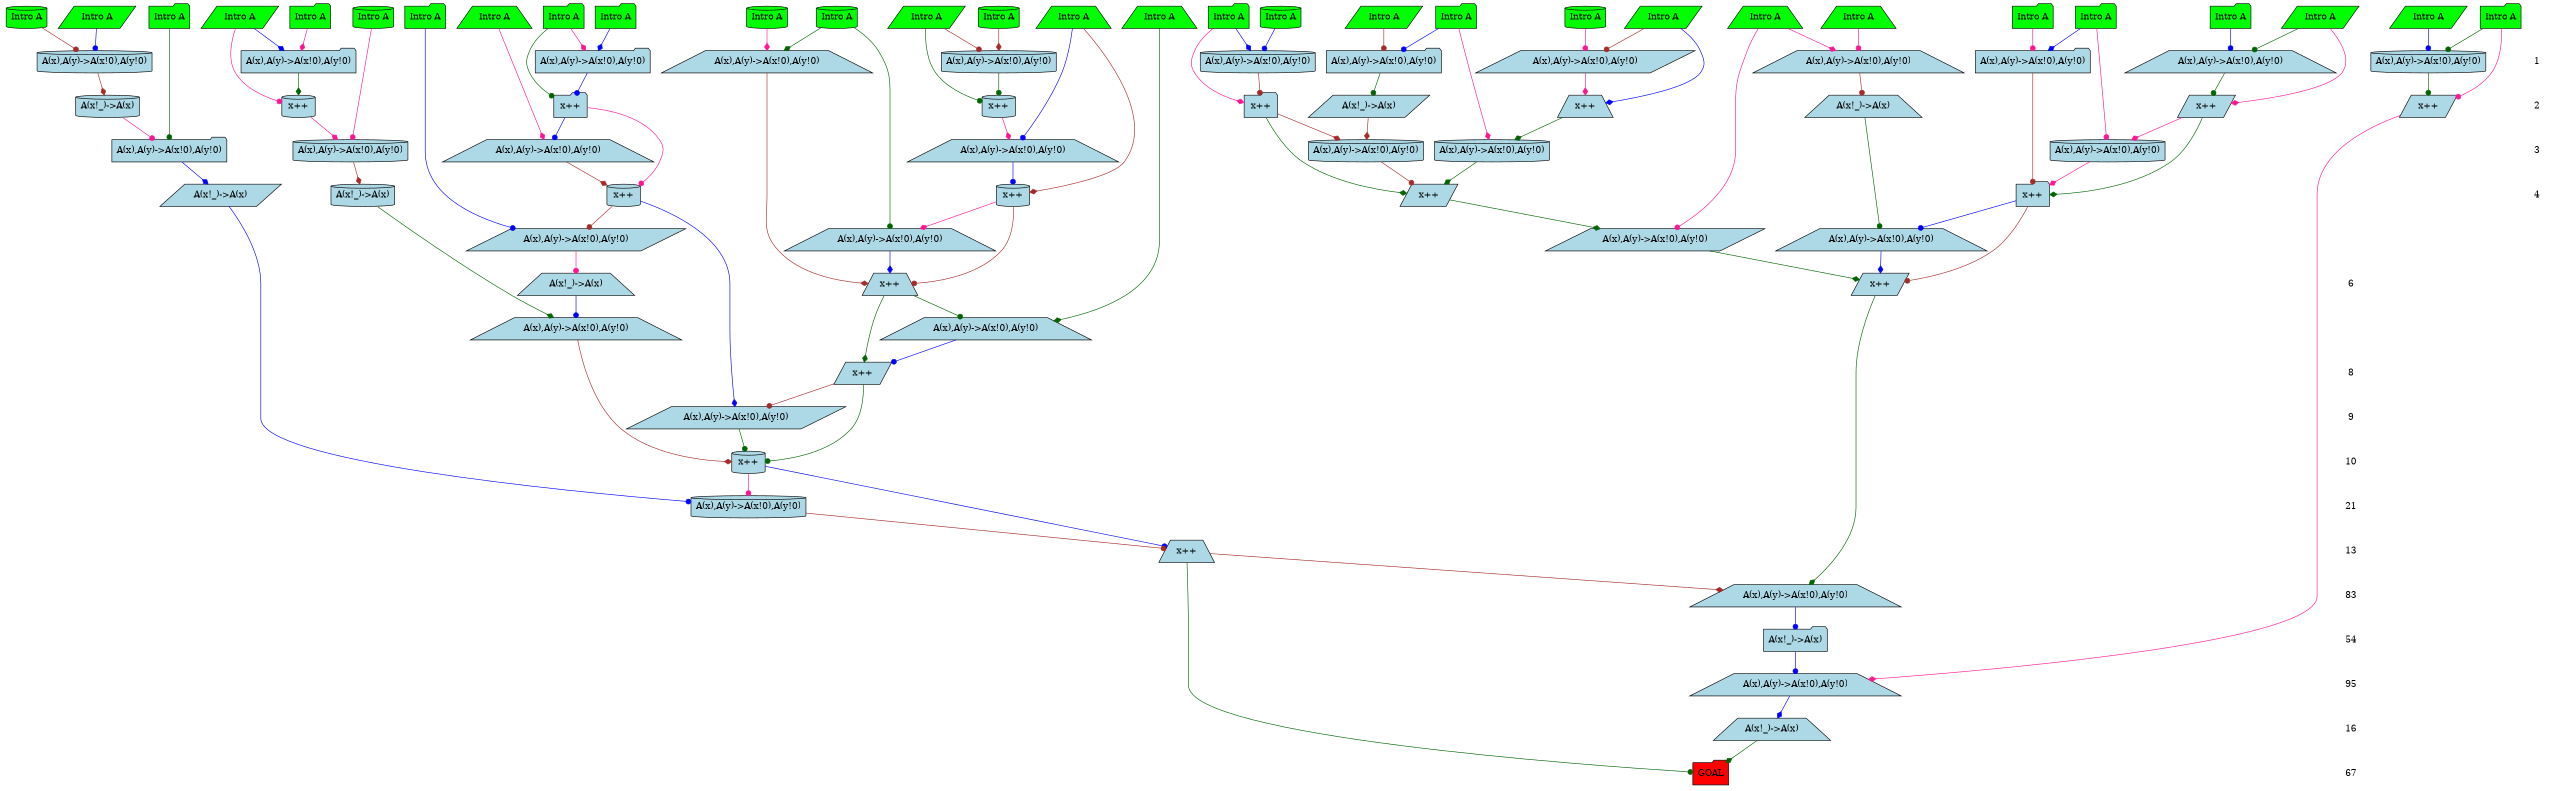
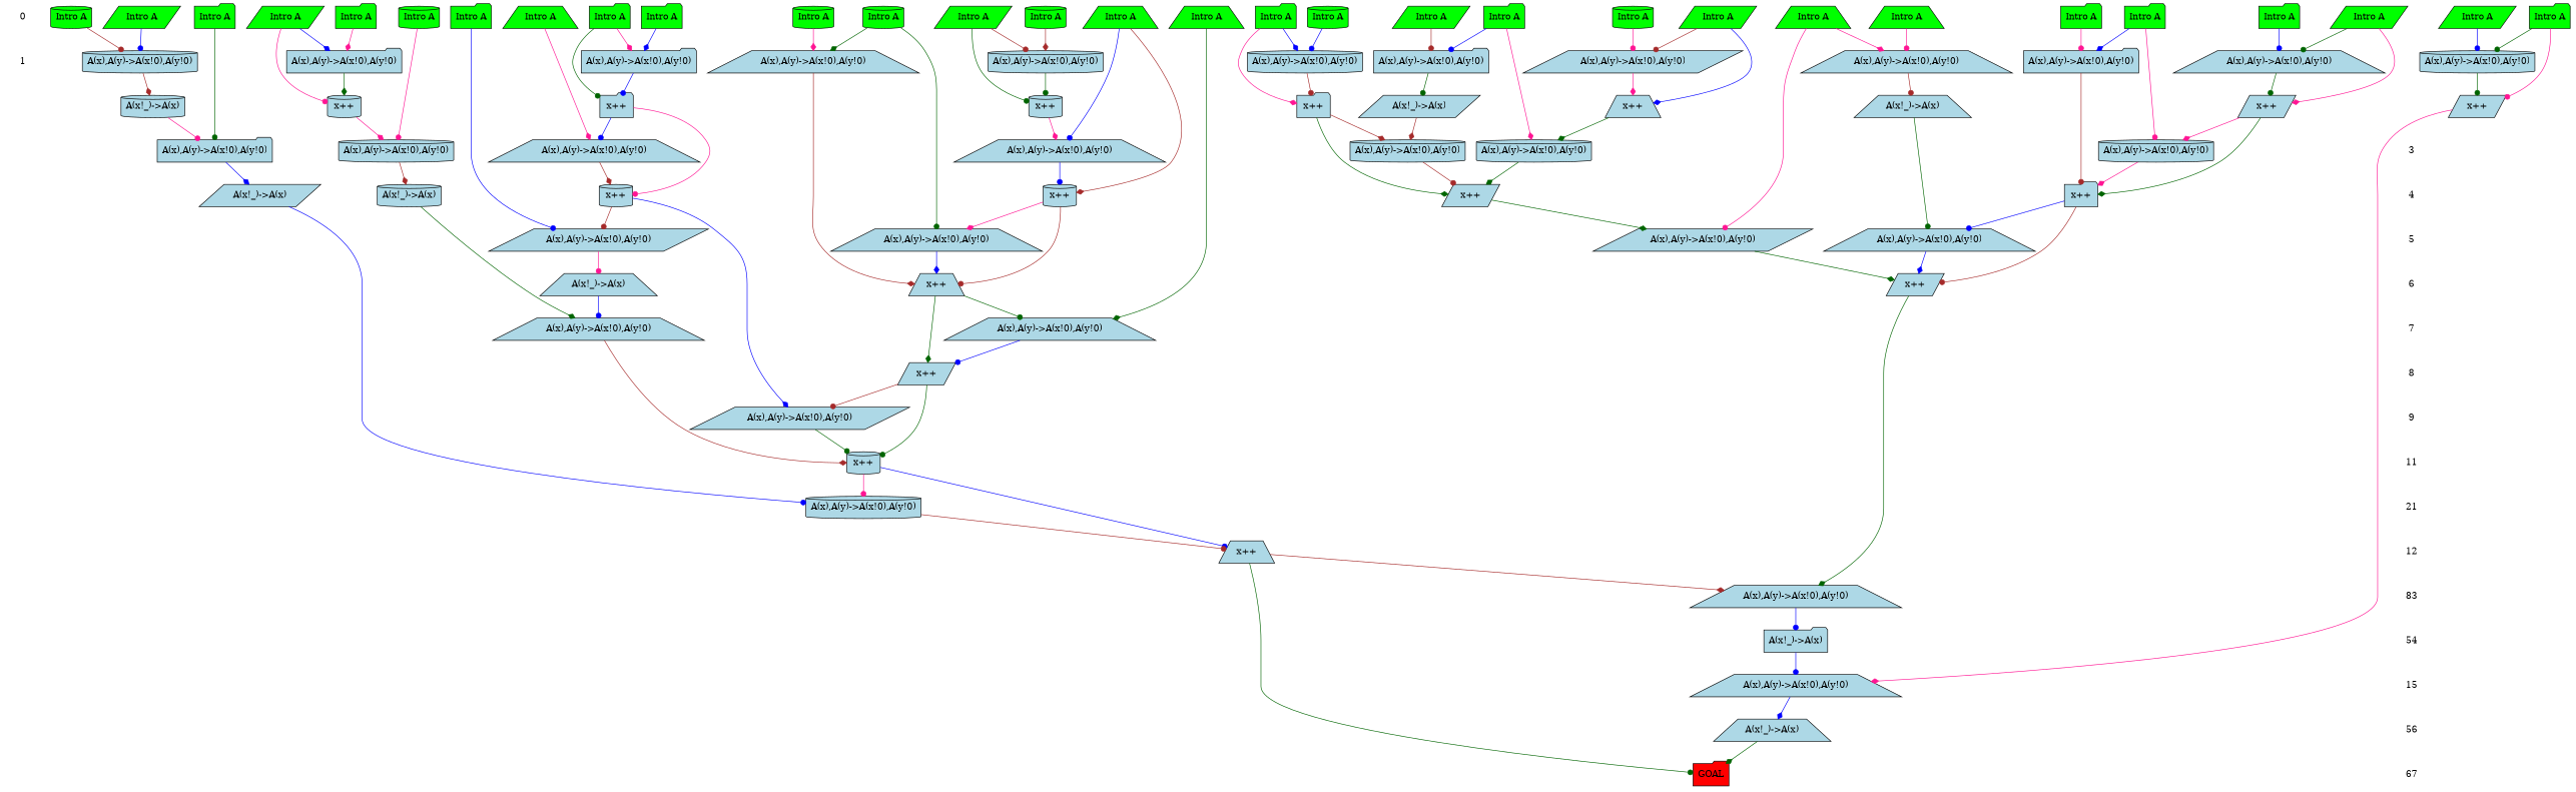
  digraph {
    ranksep=.5
    node [shape=cylinder fillcolor=lightblue style=filled]
    edge [arrowhead=dot color=darkgreen]
+   0 [shape=plaintext fillcolor="" style=""]
    n2 [fillcolor=green label="Intro A" shape=trapezium]
    n3 [fillcolor=green label="Intro A" shape=folder]
    n4 [fillcolor=green label="Intro A" shape=parallelogram]
    n5 [fillcolor=green label="Intro A" shape=folder]
    n6 [fillcolor=green label="Intro A" shape=folder]
    n7 [fillcolor=green label="Intro A" shape=parallelogram]
    n8 [fillcolor=green label="Intro A" shape=parallelogram]
    n9 [fillcolor=green label="Intro A" shape=folder]
    n10 [fillcolor=green label="Intro A" shape=trapezium]
    n11 [fillcolor=green label="Intro A" shape=trapezium]
    n12 [fillcolor=green label="Intro A" shape=trapezium]
    n13 [fillcolor=green label="Intro A" shape=folder]
    n14 [fillcolor=green label="Intro A"]
    n15 [fillcolor=green label="Intro A" shape=folder]
    n16 [fillcolor=green label="Intro A" shape=folder]
    n17 [fillcolor=green label="Intro A"]
    n18 [fillcolor=green label="Intro A"]
    n19 [fillcolor=green label="Intro A" shape=folder]
    n20 [fillcolor=green label="Intro A" shape=folder]
    n21 [fillcolor=green label="Intro A" shape=parallelogram]
    n22 [fillcolor=green label="Intro A" shape=parallelogram]
    n23 [fillcolor=green label="Intro A" shape=folder]
    n24 [fillcolor=green label="Intro A" shape=folder]
    n25 [fillcolor=green label="Intro A"]
    n26 [fillcolor=green label="Intro A"]
    n27 [fillcolor=green label="Intro A" shape=trapezium]
    n28 [fillcolor=green label="Intro A" shape=parallelogram]
    n29 [fillcolor=green label="Intro A" shape=parallelogram]
    n30 [fillcolor=green label="Intro A"]
    n31 [fillcolor=green label="Intro A"]
    1 [shape=plaintext fillcolor="" style=""]
    n33 [label="A(x),A(y)->A(x!0),A(y!0)"]
    n34 [label="A(x),A(y)->A(x!0),A(y!0)"]
    n35 [label="A(x),A(y)->A(x!0),A(y!0)" shape=folder]
    n36 [label="A(x),A(y)->A(x!0),A(y!0)"]
    n37 [label="A(x),A(y)->A(x!0),A(y!0)" shape=trapezium]
    n38 [label="A(x),A(y)->A(x!0),A(y!0)" shape=folder]
    n39 [label="A(x),A(y)->A(x!0),A(y!0)" shape=folder]
    n40 [label="A(x),A(y)->A(x!0),A(y!0)" shape=parallelogram]
    n41 [label="A(x),A(y)->A(x!0),A(y!0)" shape=trapezium]
    n42 [label="A(x),A(y)->A(x!0),A(y!0)" shape=folder]
    n43 [label="A(x),A(y)->A(x!0),A(y!0)" shape=trapezium]
    n44 [label="A(x),A(y)->A(x!0),A(y!0)"]
-   2 [shape=plaintext fillcolor="" style=""]
    n46 [label="x++"]
    n47 [label="x++" shape=folder]
    n48 [label="x++" shape=folder]
    n49 [label="x++" shape=parallelogram]
    n50 [label="x++"]
    n51 [label="A(x!_)->A(x)"]
    n52 [label="x++" shape=trapezium]
    n53 [label="A(x!_)->A(x)" shape=parallelogram]
    n54 [label="A(x!_)->A(x)" shape=trapezium]
    n55 [label="x++" shape=parallelogram]
    3 [shape=plaintext fillcolor="" style=""]
    n57 [label="A(x),A(y)->A(x!0),A(y!0)" shape=trapezium]
    n58 [label="A(x),A(y)->A(x!0),A(y!0)" shape=trapezium]
    n59 [label="A(x),A(y)->A(x!0),A(y!0)"]
    n60 [label="A(x),A(y)->A(x!0),A(y!0)" shape=folder]
    n61 [label="A(x),A(y)->A(x!0),A(y!0)"]
    n62 [label="A(x),A(y)->A(x!0),A(y!0)"]
    n63 [label="A(x),A(y)->A(x!0),A(y!0)"]
    4 [shape=plaintext fillcolor="" style=""]
    n65 [label="x++"]
    n66 [label="x++"]
    n67 [label="A(x!_)->A(x)" shape=parallelogram]
    n68 [label="x++" shape=folder]
    n69 [label="A(x!_)->A(x)"]
    n70 [label="x++" shape=parallelogram]
+   5 [shape=plaintext fillcolor="" style=""]
    n72 [label="A(x),A(y)->A(x!0),A(y!0)" shape=parallelogram]
    n73 [label="A(x),A(y)->A(x!0),A(y!0)" shape=trapezium]
    n74 [label="A(x),A(y)->A(x!0),A(y!0)" shape=parallelogram]
    n75 [label="A(x),A(y)->A(x!0),A(y!0)" shape=trapezium]
    6 [shape=plaintext fillcolor="" style=""]
    n77 [label="A(x!_)->A(x)" shape=trapezium]
    n78 [label="x++" shape=trapezium]
    n79 [label="x++" shape=parallelogram]
+   7 [shape=plaintext fillcolor="" style=""]
    n81 [label="A(x),A(y)->A(x!0),A(y!0)" shape=trapezium]
    n82 [label="A(x),A(y)->A(x!0),A(y!0)" shape=trapezium]
    8 [shape=plaintext fillcolor="" style=""]
    n84 [label="x++" shape=parallelogram]
    9 [shape=plaintext fillcolor="" style=""]
    n86 [label="A(x),A(y)->A(x!0),A(y!0)" shape=parallelogram]
-   10 [shape=plaintext fillcolor="" style=""]
+   10 [shape=plaintext label=11 fillcolor="" style=""]
    n88 [label="x++"]
    n89 [label=21 shape=plaintext fillcolor="" style=""]
    n90 [label="A(x),A(y)->A(x!0),A(y!0)"]
-   12 [shape=plaintext label=13 fillcolor="" style=""]
+   12 [shape=plaintext fillcolor="" style=""]
    n92 [label="x++" shape=trapezium]
    n93 [label=83 shape=plaintext fillcolor="" style=""]
    n94 [label="A(x),A(y)->A(x!0),A(y!0)" shape=trapezium]
    n95 [label=54 shape=plaintext fillcolor="" style=""]
    n96 [label="A(x!_)->A(x)" shape=folder]
-   15 [shape=plaintext label=95 fillcolor="" style=""]
+   15 [shape=plaintext fillcolor="" style=""]
    n98 [label="A(x),A(y)->A(x!0),A(y!0)" shape=trapezium]
-   16 [shape=plaintext fillcolor="" style=""]
+   16 [shape=plaintext label=56 fillcolor="" style=""]
    n100 [label="A(x!_)->A(x)" shape=trapezium]
    n101 [label=67 shape=plaintext fillcolor="" style=""]
    n102 [fillcolor=red label=GOAL shape=folder]
    subgraph sub_1 {
      rank=same
+     0
      n2
      n3
      n4
      n5
      n6
      n7
      n8
      n9
      n10
      n11
      n12
      n13
      n14
      n15
      n16
      n17
      n18
      n19
      n20
      n21
      n22
      n23
      n24
      n25
      n26
      n27
      n28
      n29
      n30
      n31
    }
    subgraph sub_2 {
      rank=same
      1
      n33
      n34
      n35
      n36
      n37
      n38
      n39
      n40
      n41
      n42
      n43
      n44
    }
    subgraph sub_3 {
      rank=same
-     2
      n46
      n47
      n48
      n49
      n50
      n51
      n52
      n53
      n54
      n55
    }
    subgraph sub_4 {
      rank=same
      3
      n57
      n58
      n59
      n60
      n61
      n62
      n63
    }
    subgraph sub_5 {
      rank=same
      4
      n65
      n66
      n67
      n68
      n69
      n70
    }
    subgraph sub_6 {
      rank=same
+     5
      n72
      n73
      n74
      n75
    }
    subgraph sub_7 {
      rank=same
      6
      n77
      n78
      n79
    }
    subgraph sub_8 {
      rank=same
+     7
      n81
      n82
    }
    subgraph sub_9 {
      rank=same
      8
      n84
    }
    subgraph sub_10 {
      rank=same
      9
      n86
    }
    subgraph sub_11 {
      rank=same
      10
      n88
    }
    subgraph sub_12 {
      rank=same
      n89
      n90
    }
    subgraph sub_13 {
      rank=same
      12
      n92
    }
    subgraph sub_14 {
      rank=same
      n93
      n94
    }
    subgraph sub_15 {
      rank=same
      n95
      n96
    }
    subgraph sub_16 {
      rank=same
      15
      n98
    }
    subgraph sub_17 {
      rank=same
      16
      n100
    }
    subgraph sub_18 {
      rank=same
      n101
      n102
    }
+   0 -> 1 [style=invis arrowhead="" color=""]
    n2 -> n43 [color=deeppink]
    n3 -> n72 [color=blue]
    n4 -> n34 [color=blue]
    n5 -> n35 [arrowhead=diamond color=deeppink]
    n5 -> n47
    n6 -> n42 [arrowhead=diamond color=blue]
    n6 -> n59 [color=deeppink]
    n7 -> n40 [color=brown]
    n7 -> n52 [arrowhead=diamond color=blue]
    n8 -> n39 [arrowhead=diamond color=blue]
    n8 -> n50 [color=deeppink]
    n9 -> n37 [color=blue]
    n10 -> n57 [arrowhead=diamond color=deeppink]
    n11 -> n81 [arrowhead=diamond]
    n12 -> n43 [arrowhead=diamond color=deeppink]
    n12 -> n74 [color=deeppink]
    n13 -> n38 [color=blue]
    n13 -> n63 [arrowhead=diamond color=deeppink]
    n14 -> n41 [arrowhead=diamond]
    n14 -> n73
    n15 -> n60
    n16 -> n44
    n16 -> n55 [color=deeppink]
    n17 -> n61 [color=deeppink]
    n18 -> n40 [color=deeppink]
    n19 -> n39 [arrowhead=diamond color=deeppink]
    n20 -> n42 [color=deeppink]
    n21 -> n33 [color=brown]
    n21 -> n46
    n22 -> n38 [color=brown]
    n23 -> n36 [arrowhead=diamond color=blue]
    n23 -> n48 [arrowhead=diamond color=deeppink]
    n24 -> n35 [arrowhead=diamond color=blue]
    n25 -> n33 [arrowhead=diamond color=brown]
    n26 -> n36 [color=blue]
    n27 -> n58 [color=blue]
    n27 -> n66 [arrowhead=diamond color=brown]
    n28 -> n37
    n28 -> n49 [arrowhead=diamond color=deeppink]
    n29 -> n44 [color=blue]
    n30 -> n41 [arrowhead=diamond color=deeppink]
    n31 -> n34 [color=brown]
-   1 -> 2 [style=invis arrowhead="" color=""]
    n33 -> n46
    n34 -> n51 [arrowhead=diamond color=brown]
    n35 -> n47 [color=blue]
    n36 -> n48 [color=brown]
    n37 -> n49
    n38 -> n53
    n39 -> n50 [arrowhead=diamond]
    n40 -> n52 [arrowhead=diamond color=deeppink]
    n41 -> n78 [arrowhead=diamond color=brown]
    n42 -> n68 [color=brown]
    n43 -> n54 [color=brown]
    n44 -> n55
-   2 -> 3 [style=invis arrowhead="" color=""]
    n46 -> n58 [arrowhead=diamond color=deeppink]
    n47 -> n57 [color=blue]
    n47 -> n65 [color=deeppink]
    n48 -> n62 [arrowhead=diamond color=brown]
    n48 -> n70 [arrowhead=diamond]
    n49 -> n59 [arrowhead=diamond color=deeppink]
    n49 -> n68 [arrowhead=diamond]
    n50 -> n61 [arrowhead=diamond color=deeppink]
    n51 -> n60 [color=deeppink]
    n52 -> n63 [arrowhead=diamond]
    n53 -> n62 [arrowhead=diamond color=brown]
    n54 -> n75
    n55 -> n98 [arrowhead=diamond color=deeppink]
    3 -> 4 [style=invis arrowhead="" color=""]
    n57 -> n65 [arrowhead=diamond color=brown]
    n58 -> n66 [color=blue]
    n59 -> n68 [arrowhead=diamond color=deeppink]
    n60 -> n67 [arrowhead=diamond color=blue]
    n61 -> n69 [arrowhead=diamond color=brown]
    n62 -> n70 [color=brown]
    n63 -> n70 [arrowhead=diamond]
+   4 -> 5 [style=invis arrowhead="" color=""]
    n65 -> n72 [color=brown]
    n65 -> n86 [arrowhead=diamond color=blue]
    n66 -> n73 [arrowhead=diamond color=deeppink]
    n66 -> n78 [color=brown]
    n67 -> n90 [color=blue]
    n68 -> n75 [color=blue]
    n68 -> n79 [color=brown]
    n69 -> n82 [arrowhead=diamond]
    n70 -> n74 [arrowhead=diamond]
+   5 -> 6 [style=invis arrowhead="" color=""]
    n72 -> n77 [color=deeppink]
    n73 -> n78 [arrowhead=diamond color=blue]
    n74 -> n79 [arrowhead=diamond]
    n75 -> n79 [arrowhead=diamond color=blue]
+   6 -> 7 [style=invis arrowhead="" color=""]
    n77 -> n82 [color=blue]
    n78 -> n81
    n78 -> n84 [arrowhead=diamond]
    n79 -> n94 [arrowhead=diamond]
+   7 -> 8 [style=invis arrowhead="" color=""]
    n81 -> n84 [color=blue]
    n82 -> n88 [arrowhead=diamond color=brown]
    8 -> 9 [style=invis arrowhead="" color=""]
    n84 -> n86 [color=brown]
    n84 -> n88
    9 -> 10 [style=invis arrowhead="" color=""]
    n86 -> n88
    10 -> n89 [style=invis arrowhead="" color=""]
    n88 -> n90 [color=deeppink]
    n88 -> n92 [color=blue]
    n89 -> 12 [style=invis arrowhead="" color=""]
    n90 -> n92 [color=brown]
    12 -> n93 [style=invis arrowhead="" color=""]
    n92 -> n94 [arrowhead=diamond color=brown]
    n92 -> n102
    n93 -> n95 [style=invis arrowhead="" color=""]
    n94 -> n96 [color=blue]
    n95 -> 15 [style=invis arrowhead="" color=""]
    n96 -> n98 [color=blue]
    15 -> 16 [style=invis arrowhead="" color=""]
    n98 -> n100 [arrowhead=diamond color=blue]
    16 -> n101 [style=invis arrowhead="" color=""]
    n100 -> n102 [arrowhead=diamond]
  }
